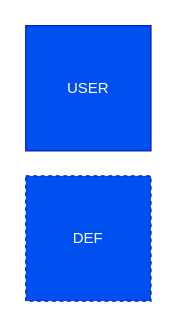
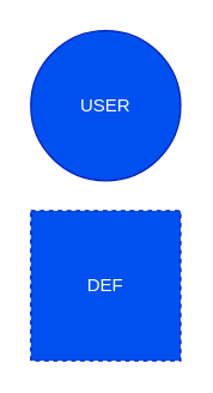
  <mxCell id="0" />
  <mxCell id="1" parent="0" />
- <mxCell id="2" value="USER" style="whiteSpace=wrap;html=1;aspect=fixed;fillColor=light-dark(#0050EF,#000000);fontColor=#FFFFFF;strokeColor=light-dark(#001DBC, #ffffff);" vertex="1" parent="1"><mxGeometry x="20" y="20" width="100" height="100" as="geometry" /></mxCell>
+ <mxCell id="2" value="USER" style="ellipse;whiteSpace=wrap;html=1;aspect=fixed;fillColor=light-dark(#0050EF,#000000);fontColor=#FFFFFF;strokeColor=light-dark(#001DBC, #ffffff);" vertex="1" parent="1"><mxGeometry x="20" y="20" width="100" height="100" as="geometry" /></mxCell>
  <mxCell id="3" value="&lt;font&gt;DEF&lt;/font&gt;" style="whiteSpace=wrap;html=1;aspect=fixed;fillColor=light-dark(#0050EF,#000000);fontColor=#ffffff;strokeColor=light-dark(#001DBC, #ffffff);align=center;dashed=1;" vertex="1" parent="1"><mxGeometry x="20" y="140" width="100" height="100" as="geometry" /></mxCell>
